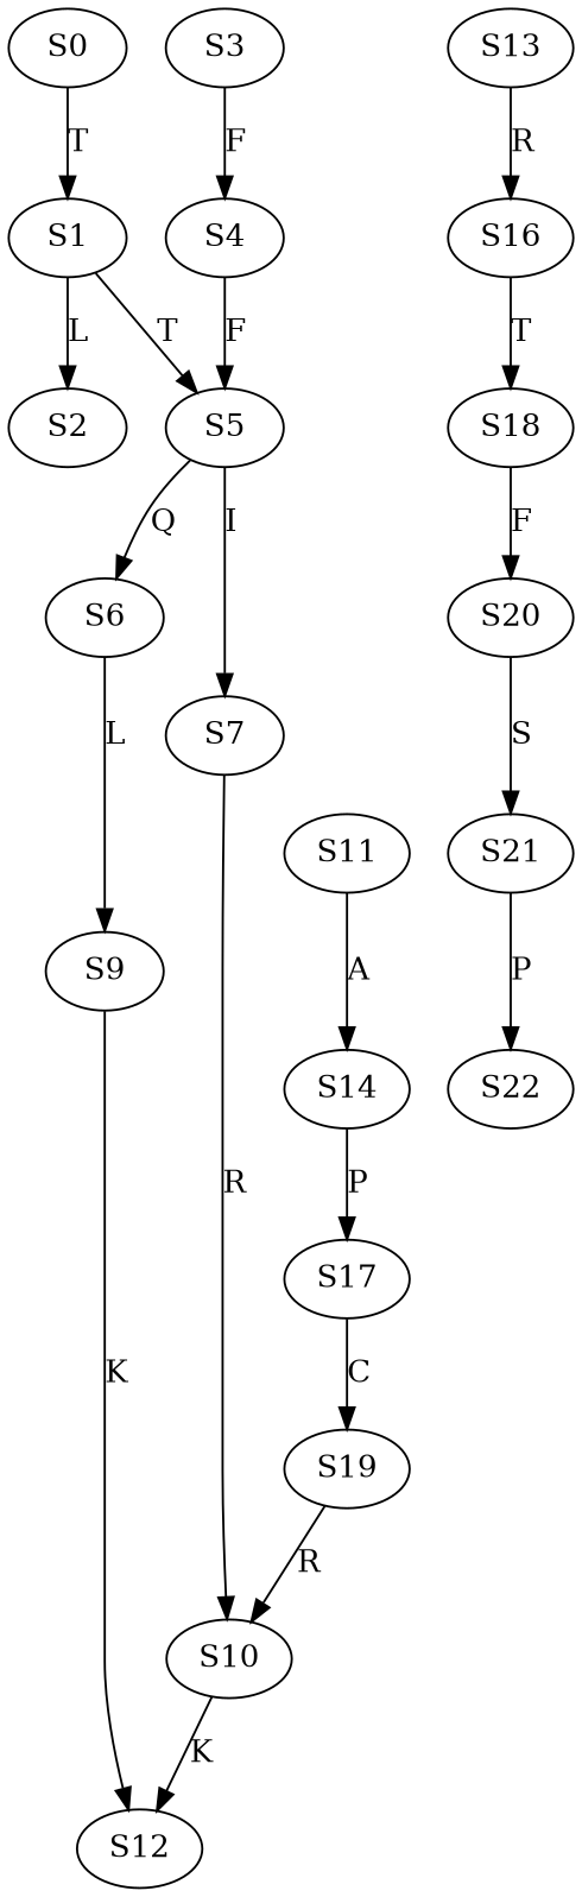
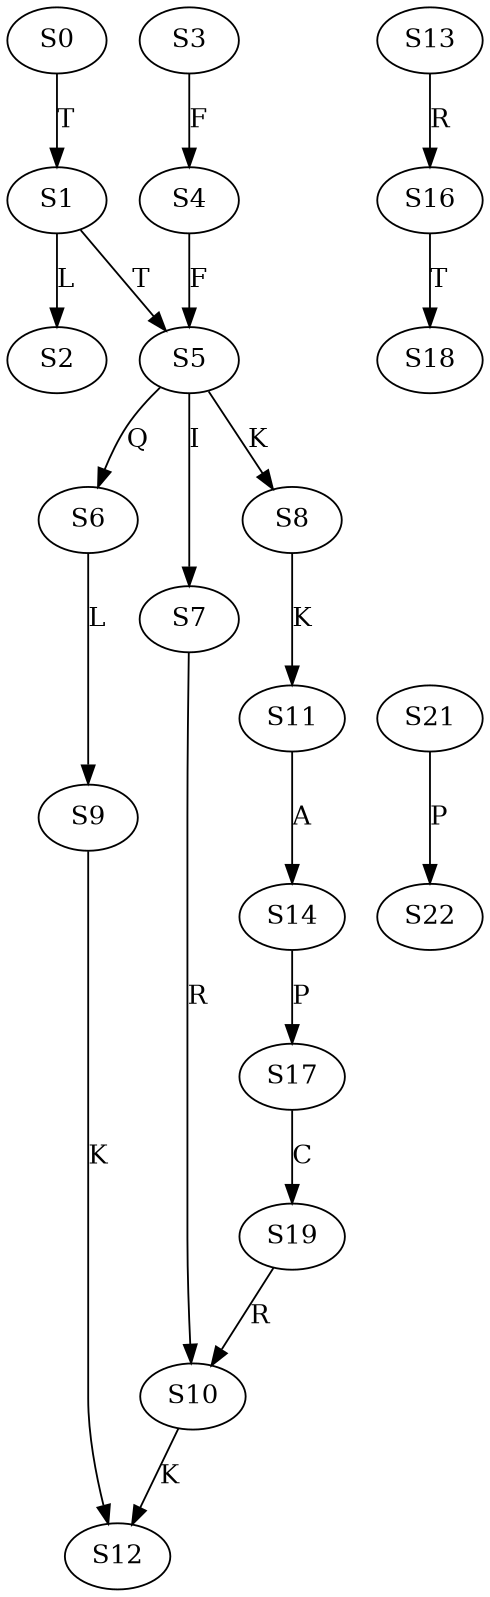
  strict digraph {
    S0
    S1
    S2
    S5
    S3
    S4
    S6
    S7
+   S8
    S9
    S10
    S11
    S12
    S14
    S13
    S16
    S17
    S18
    S19
-   S20
    S21
    S22
    S0 -> S1 [label=T]
    S1 -> S2 [label=L]
    S1 -> S5 [label=T]
    S5 -> S6 [label=Q]
    S5 -> S7 [label=I]
+   S5 -> S8 [label=K]
    S3 -> S4 [label=F]
    S4 -> S5 [label=F]
    S6 -> S9 [label=L]
    S7 -> S10 [label=R]
+   S8 -> S11 [label=K]
    S9 -> S12 [label=K]
    S10 -> S12 [label=K]
    S11 -> S14 [label=A]
    S14 -> S17 [label=P]
    S13 -> S16 [label=R]
    S16 -> S18 [label=T]
    S17 -> S19 [label=C]
-   S18 -> S20 [label=F]
    S19 -> S10 [label=R]
-   S20 -> S21 [label=S]
    S21 -> S22 [label=P]
  }
